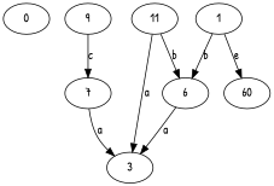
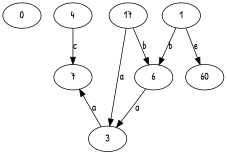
  strict digraph {
    fontname="Patrick Hand"
    node [fontname="Patrick Hand"]
    edge [fontname="Patrick Hand"]
    0
-   9
+   9 [label=4]
    7
    6
    3
-   11
+   11 [label=17]
    1
    n8 [label=60]
    9 -> 7 [label=c]
-   7 -> 3 [label=a]
+   3 -> 7 [label=a]
    6 -> 3 [label=a]
    11 -> 6 [label=b]
    11 -> 3 [label=a]
    1 -> 6 [label=b]
    1 -> n8 [label=e]
  }
